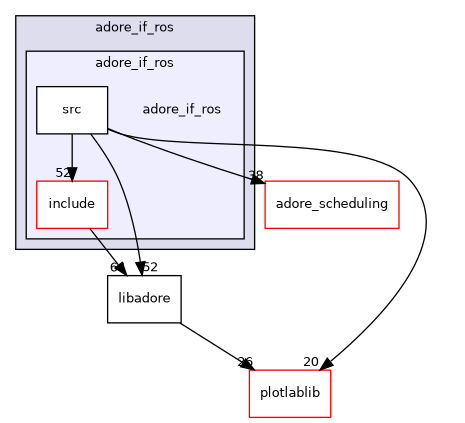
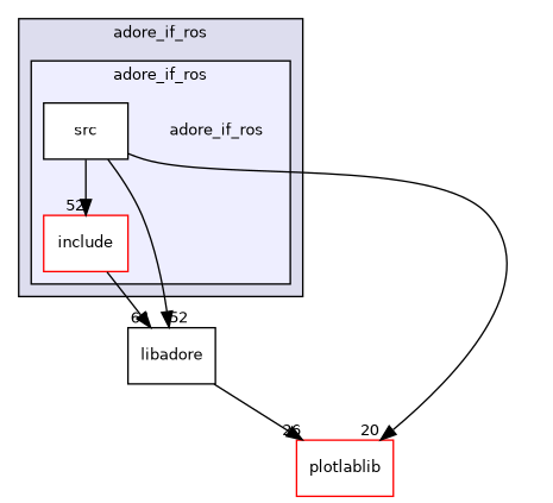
  digraph {
    compound=true
    node [color=red fontname=Helvetica fontsize=10 shape=box fillcolor=white style=filled]
    edge [headlabel=52 labeldistance=1.5 labelfontname=Helvetica labelfontsize=10]
    n1 [label=adore_if_ros shape=plaintext fillcolor="" style=""]
    n2 [label=include]
    n3 [label=src color=""]
    n4 [color=black label=libadore]
-   n5 [label=adore_scheduling]
    n6 [label=plotlablib]
    subgraph cluster_1 {
      bgcolor="#ddddee"
      fontname=Helvetica
      fontsize=10
      label=adore_if_ros
      pencolor=black
      subgraph cluster_2 {
        bgcolor="#eeeeff"
        fontname=Helvetica
        fontsize=10
        label=adore_if_ros
        pencolor=black
        n1
        n2
        n3
      }
    }
    n2 -> n4 [headlabel=64]
    n3 -> n2
    n3 -> n4
-   n3 -> n5 [headlabel=38]
    n3 -> n6 [headlabel=20]
    n4 -> n6 [headlabel=26]
  }
